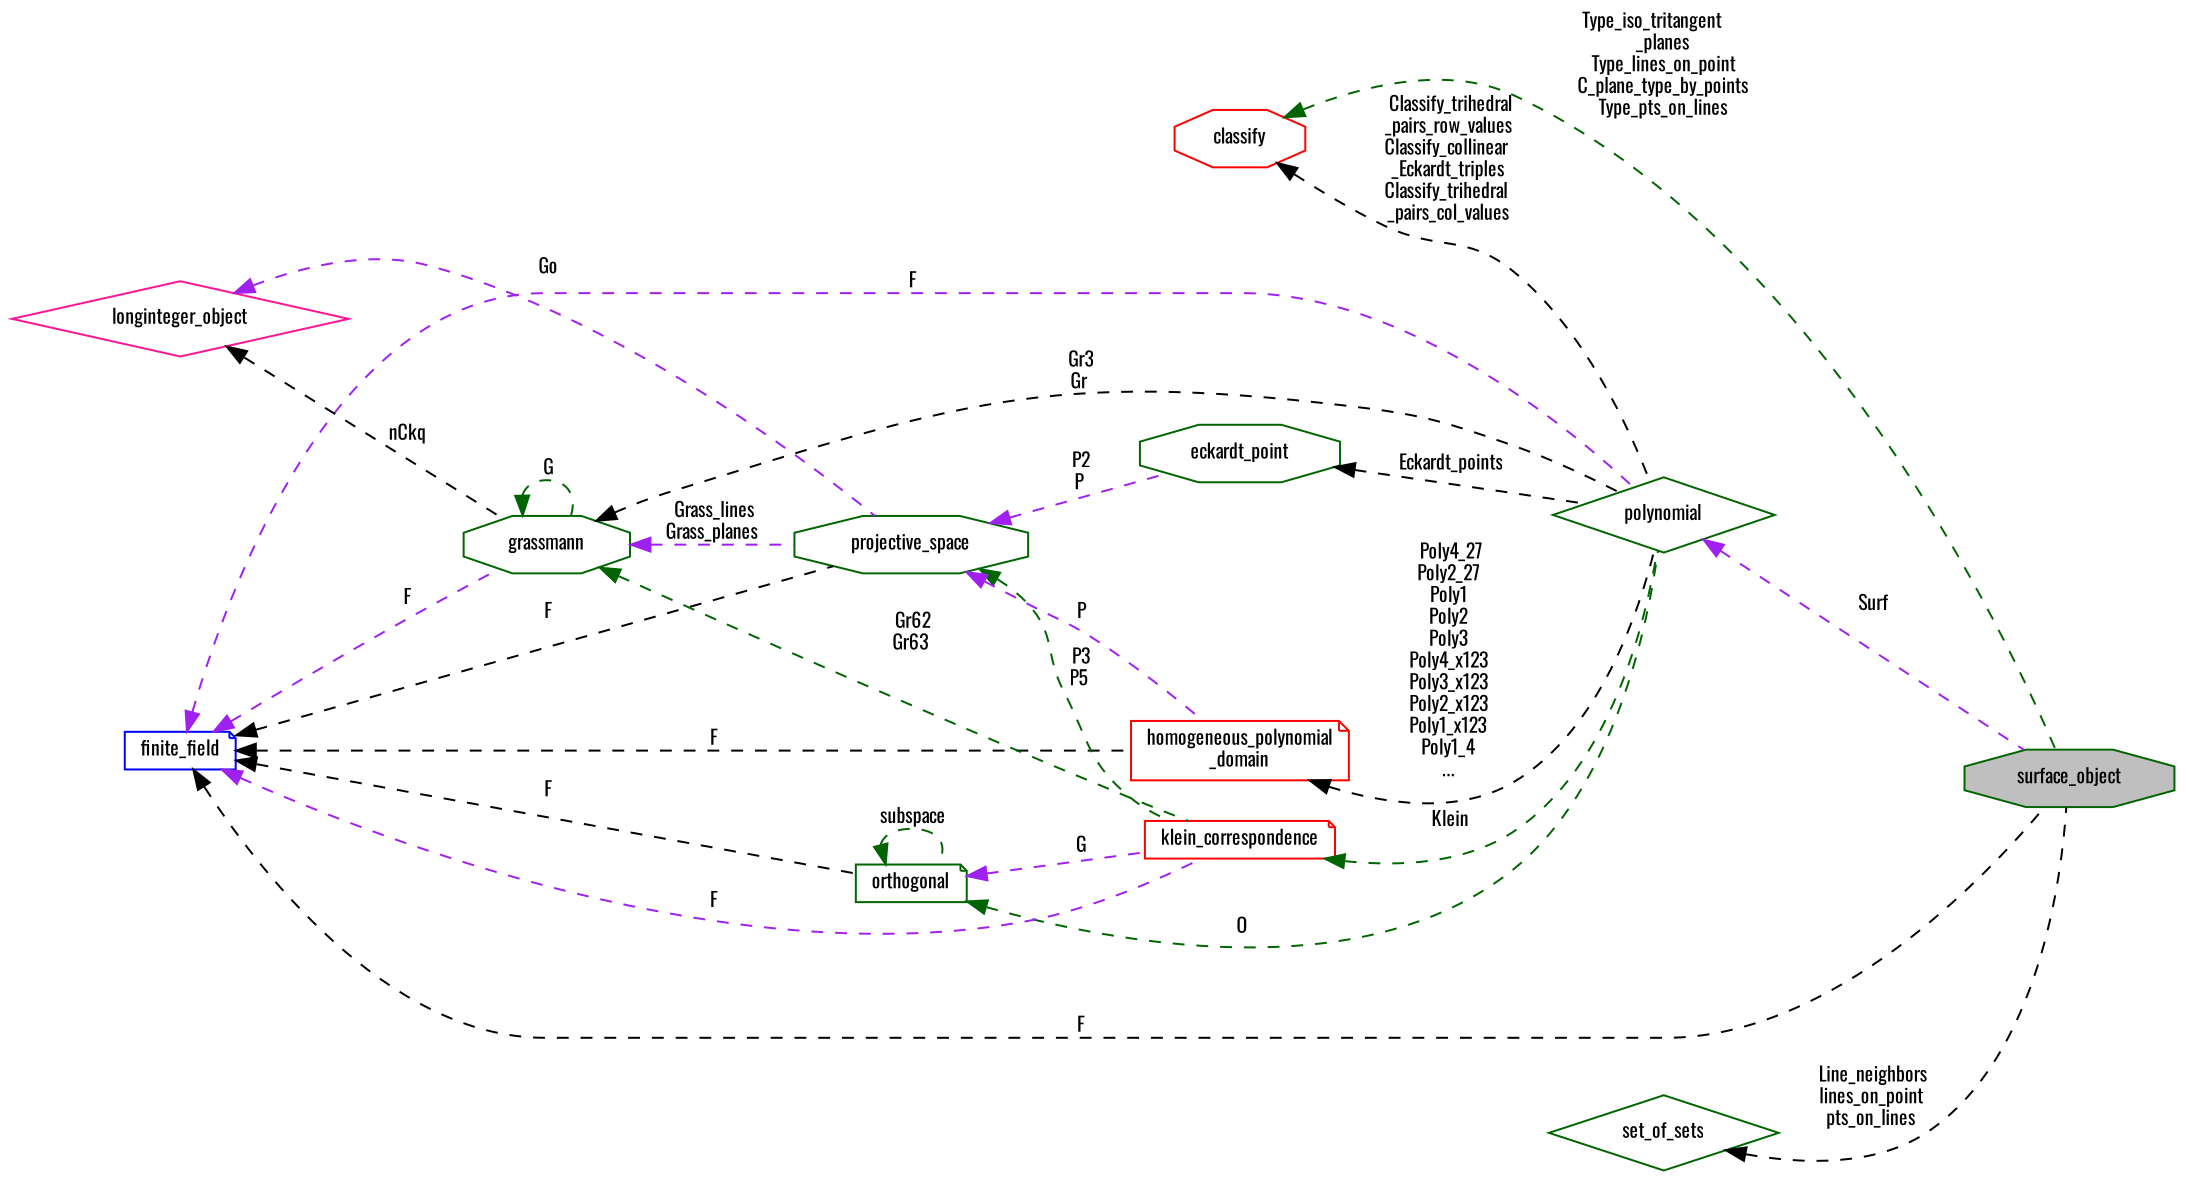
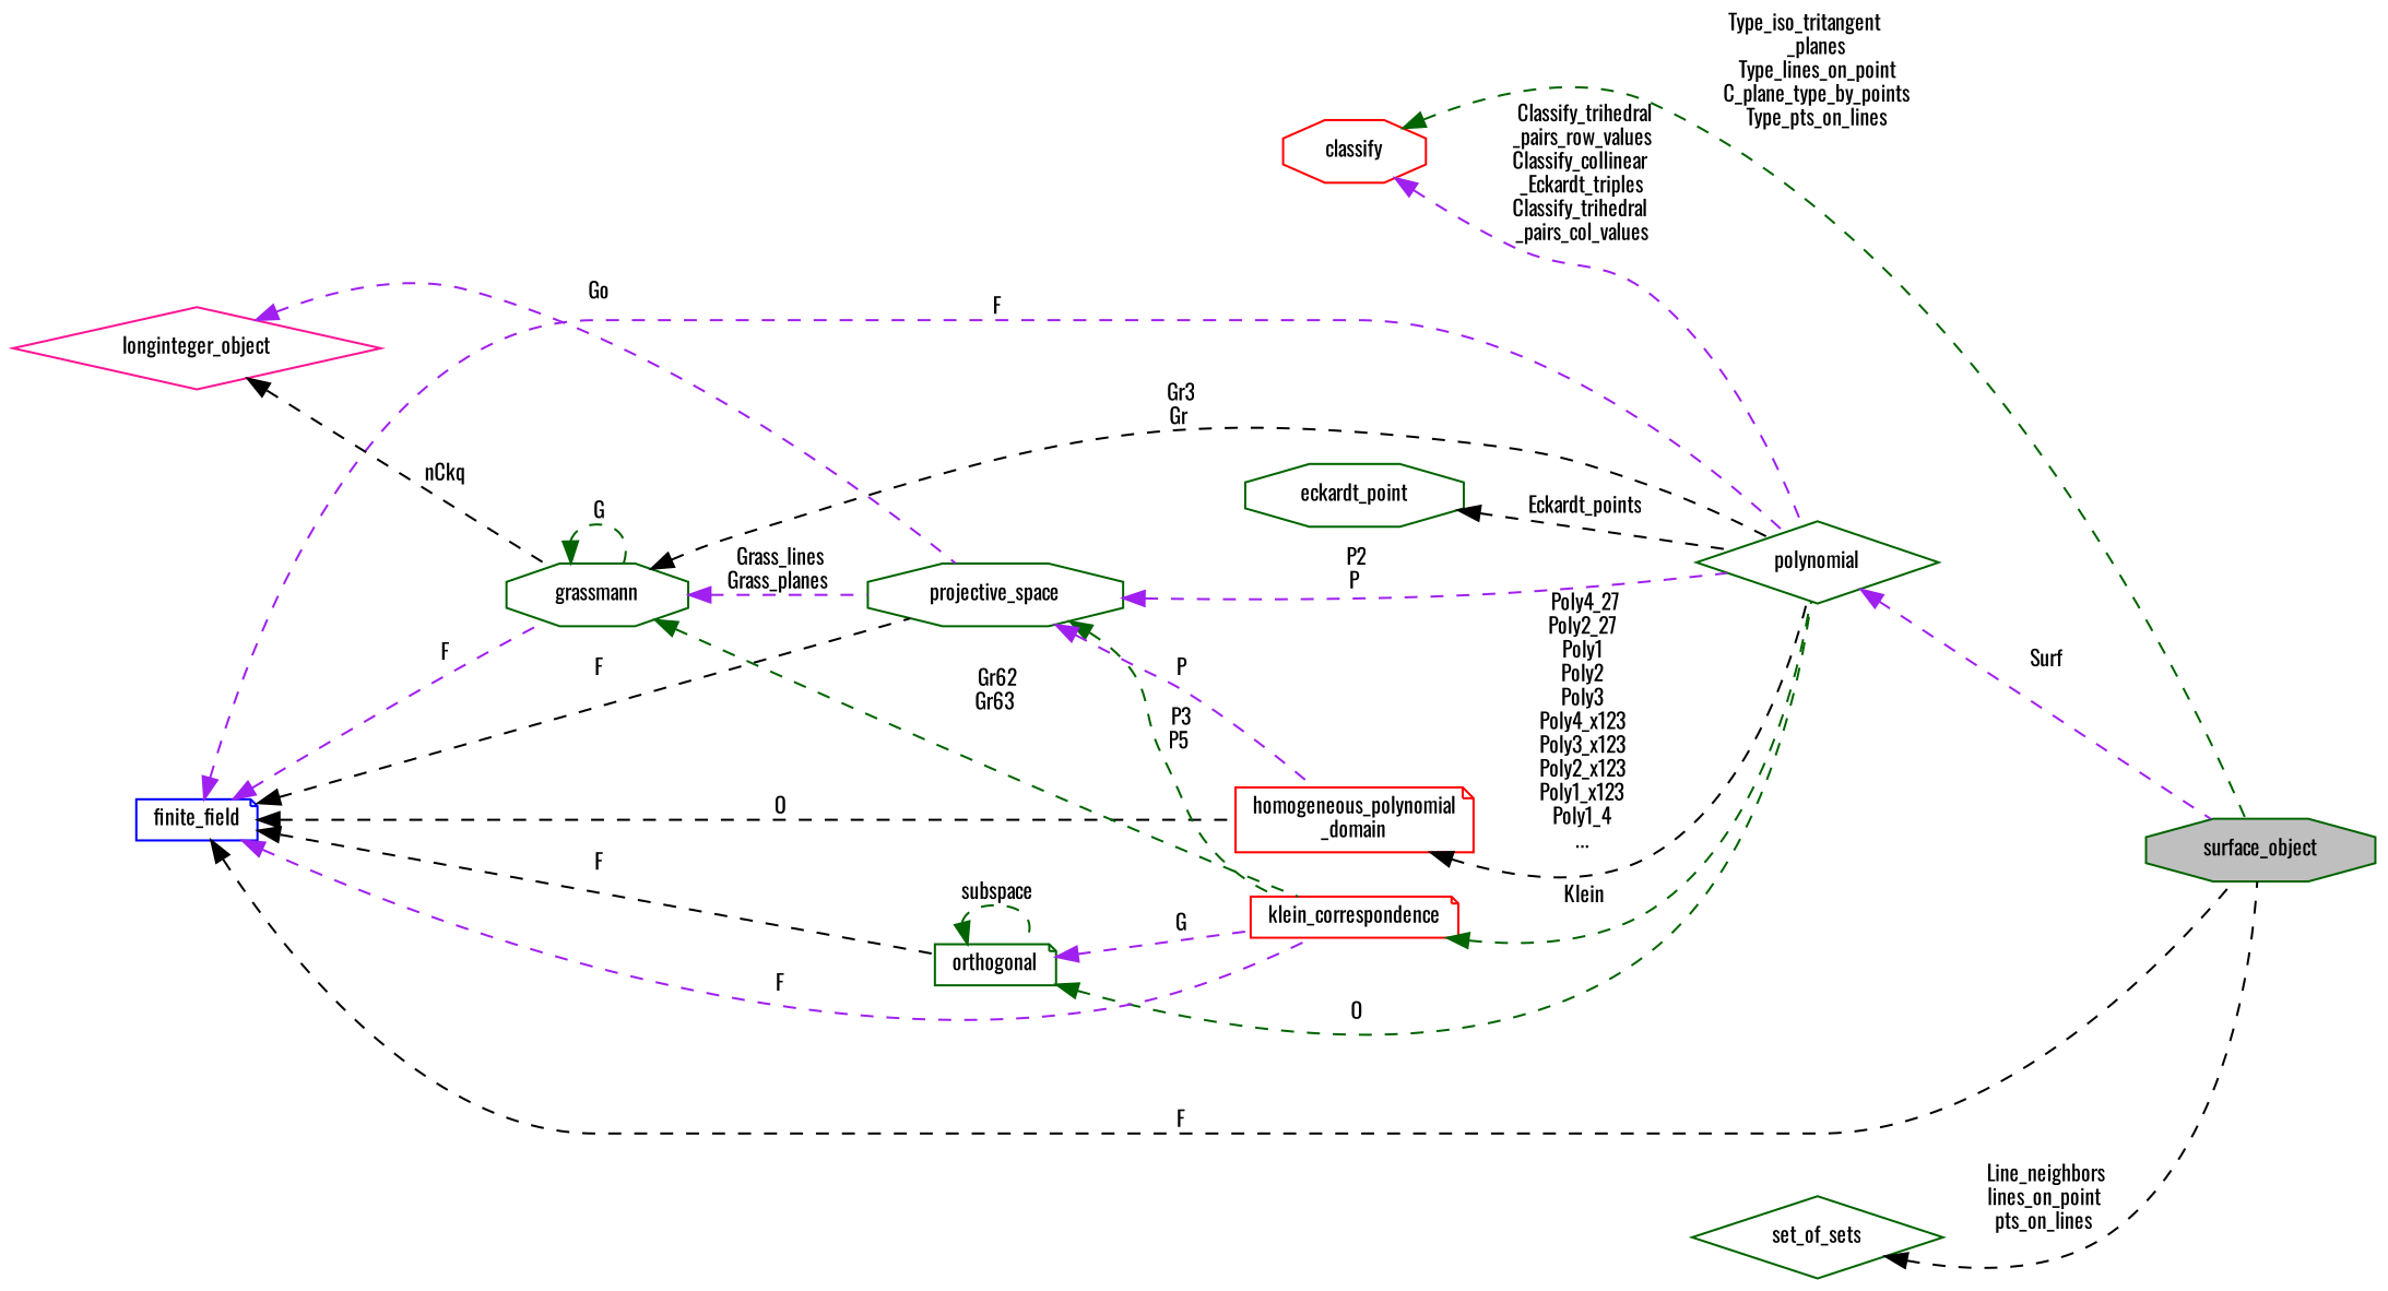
  digraph {
    fontname=Oswald
    rankdir=LR
    node [color=darkgreen fillcolor=white fontname=Oswald fontsize=10 shape=octagon style=filled]
    edge [color=black dir=back fontname=Oswald fontsize=10 labelfontname=Helvetica labelfontsize=10 style=dashed]
    n1 [fillcolor=grey75 fontcolor=black height=0.2 label=surface_object width=0.4]
    n2 [color=red height=0.2 label=classify width=0.4]
    n3 [height=0.2 label=polynomial shape=diamond width=0.4]
    n4 [height=0.2 label=eckardt_point width=0.4]
    n5 [height=0.2 label=orthogonal shape=note width=0.4]
    n6 [color=red height=0.2 label=klein_correspondence shape=note width=0.4]
    n7 [color=blue height=0.2 label=finite_field shape=note width=0.4]
    n8 [height=0.2 label=projective_space width=0.4]
    n9 [height=0.2 label=grassmann width=0.4]
    n10 [color=red height=0.2 label="homogeneous_polynomial\l_domain" shape=note width=0.4]
    n11 [color=deeppink height=0.2 label=longinteger_object shape=diamond width=0.4]
    n12 [height=0.2 label=set_of_sets shape=diamond width=0.4]
    n2 -> n1 [color=darkgreen label=" Type_iso_tritangent\l_planes\nType_lines_on_point\nC_plane_type_by_points\nType_pts_on_lines"]
-   n2 -> n3 [label=" Classify_trihedral\l_pairs_row_values\nClassify_collinear\l_Eckardt_triples\nClassify_trihedral\l_pairs_col_values"]
+   n2 -> n3 [color=purple label=" Classify_trihedral\l_pairs_row_values\nClassify_collinear\l_Eckardt_triples\nClassify_trihedral\l_pairs_col_values"]
    n3 -> n1 [color=purple label=" Surf"]
    n4 -> n3 [label=" Eckardt_points"]
    n5 -> n3 [color=darkgreen label=" O"]
    n5 -> n5 [color=darkgreen label=" subspace"]
    n5 -> n6 [color=purple label=" G"]
    n6 -> n3 [color=darkgreen label=" Klein"]
    n7 -> n1 [label=" F"]
    n7 -> n3 [color=purple label=" F"]
    n7 -> n5 [label=" F"]
    n7 -> n6 [color=purple label=" F"]
    n7 -> n8 [label=" F"]
    n7 -> n9 [color=purple label=" F"]
-   n7 -> n10 [label=" F"]
-   n8 -> n4 [color=purple label=" P2\nP"]
+   n7 -> n10 [label=" O"]
+   n8 -> n3 [color=purple label=" P2\nP"]
    n8 -> n6 [color=darkgreen label=" P3\nP5"]
    n8 -> n10 [color=purple label=" P"]
    n9 -> n3 [label=" Gr3\nGr"]
    n9 -> n6 [color=darkgreen label=" Gr62\nGr63"]
    n9 -> n8 [color=purple label=" Grass_lines\nGrass_planes"]
    n9 -> n9 [color=darkgreen label=" G"]
    n10 -> n3 [label=" Poly4_27\nPoly2_27\nPoly1\nPoly2\nPoly3\nPoly4_x123\nPoly3_x123\nPoly2_x123\nPoly1_x123\nPoly1_4\n..."]
    n11 -> n8 [color=purple label=" Go"]
    n11 -> n9 [label=" nCkq"]
    n12 -> n1 [label=" Line_neighbors\nlines_on_point\npts_on_lines"]
  }
